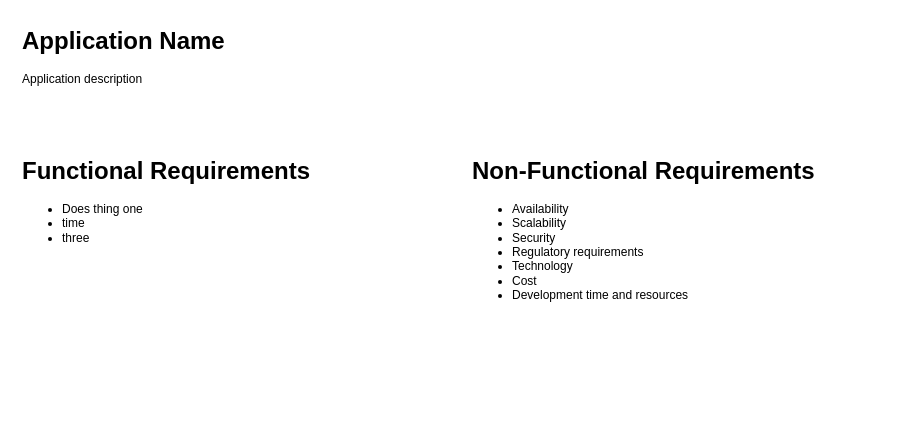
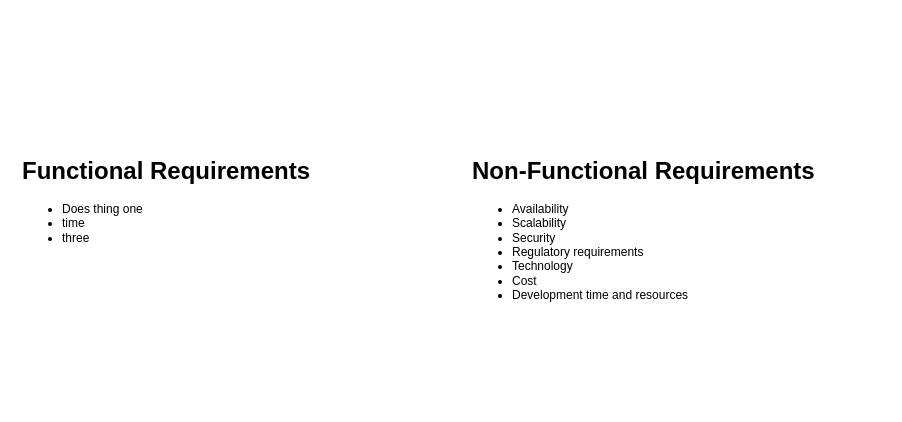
  <mxCell id="0" />
  <mxCell id="1" parent="0" />
- <mxCell id="2" value="&lt;h1 style=&quot;margin-top: 0px;&quot;&gt;Application Name&lt;/h1&gt;&lt;p&gt;Application description&lt;/p&gt;" style="text;html=1;whiteSpace=wrap;overflow=hidden;rounded=0;" parent="1" vertex="1"><mxGeometry x="20" y="20" width="810" height="130" as="geometry" /></mxCell>
  <mxCell id="3" value="&lt;h1 style=&quot;margin-top: 0px;&quot;&gt;Non-Functional Requirements&lt;/h1&gt;&lt;p&gt;&lt;/p&gt;&lt;ul&gt;&lt;li&gt;Availability&lt;/li&gt;&lt;li&gt;Scalability&lt;/li&gt;&lt;li&gt;Security&lt;/li&gt;&lt;li&gt;Regulatory requirements&lt;/li&gt;&lt;li&gt;Technology&lt;/li&gt;&lt;li&gt;Cost&lt;/li&gt;&lt;li&gt;Development time and resources&lt;/li&gt;&lt;/ul&gt;&lt;p&gt;&lt;/p&gt;" style="text;html=1;whiteSpace=wrap;overflow=hidden;rounded=0;" parent="1" vertex="1"><mxGeometry x="470" y="150" width="410" height="250" as="geometry" /></mxCell>
  <mxCell id="4" value="&lt;h1 style=&quot;margin-top: 0px;&quot;&gt;Functional Requirements&lt;/h1&gt;&lt;p&gt;&lt;/p&gt;&lt;ul&gt;&lt;li&gt;Does thing one&lt;/li&gt;&lt;li&gt;time&lt;/li&gt;&lt;li&gt;three&lt;/li&gt;&lt;/ul&gt;&lt;p&gt;&lt;/p&gt;" style="text;html=1;whiteSpace=wrap;overflow=hidden;rounded=0;" parent="1" vertex="1"><mxGeometry x="20" y="150" width="410" height="250" as="geometry" /></mxCell>
